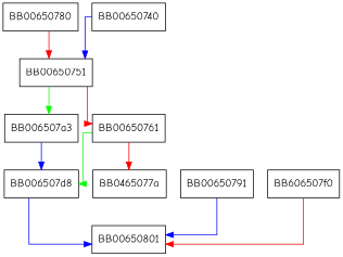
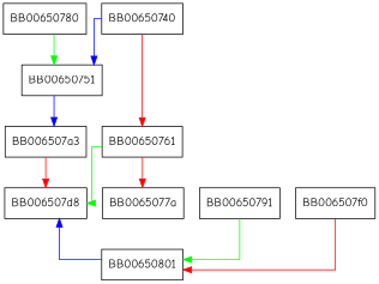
  digraph {
    fontname="Comic Neue"
    splines=ortho
    node [fontname="Comic Neue" shape=box]
    edge [color=red fontname="Comic Neue"]
    BB00650740
    BB00650751
    BB00650780
    n4 [label=BB006507a3]
    BB00650761
    BB00650791
    BB00650801
    BB006507d8
-   BB0065077a [label=BB0465077a]
-   BB006507f0 [label=BB606507f0]
+   BB0065077a
+   BB006507f0
    BB00650740 -> BB00650751 [color=blue]
-   BB00650751 -> n4 [color=green]
-   BB00650751 -> BB00650761
-   BB00650780 -> BB00650751
-   n4 -> BB006507d8 [color=blue]
+   BB00650751 -> n4 [color=blue]
+   BB00650740 -> BB00650761
+   BB00650780 -> BB00650751 [color=green]
+   n4 -> BB006507d8
    BB00650761 -> BB006507d8 [color=green]
    BB00650761 -> BB0065077a
-   BB00650791 -> BB00650801 [color=blue]
-   BB006507d8 -> BB00650801 [color=blue]
+   BB00650791 -> BB00650801 [color=green]
+   BB00650801 -> BB006507d8 [color=blue]
    BB006507f0 -> BB00650801
  }
